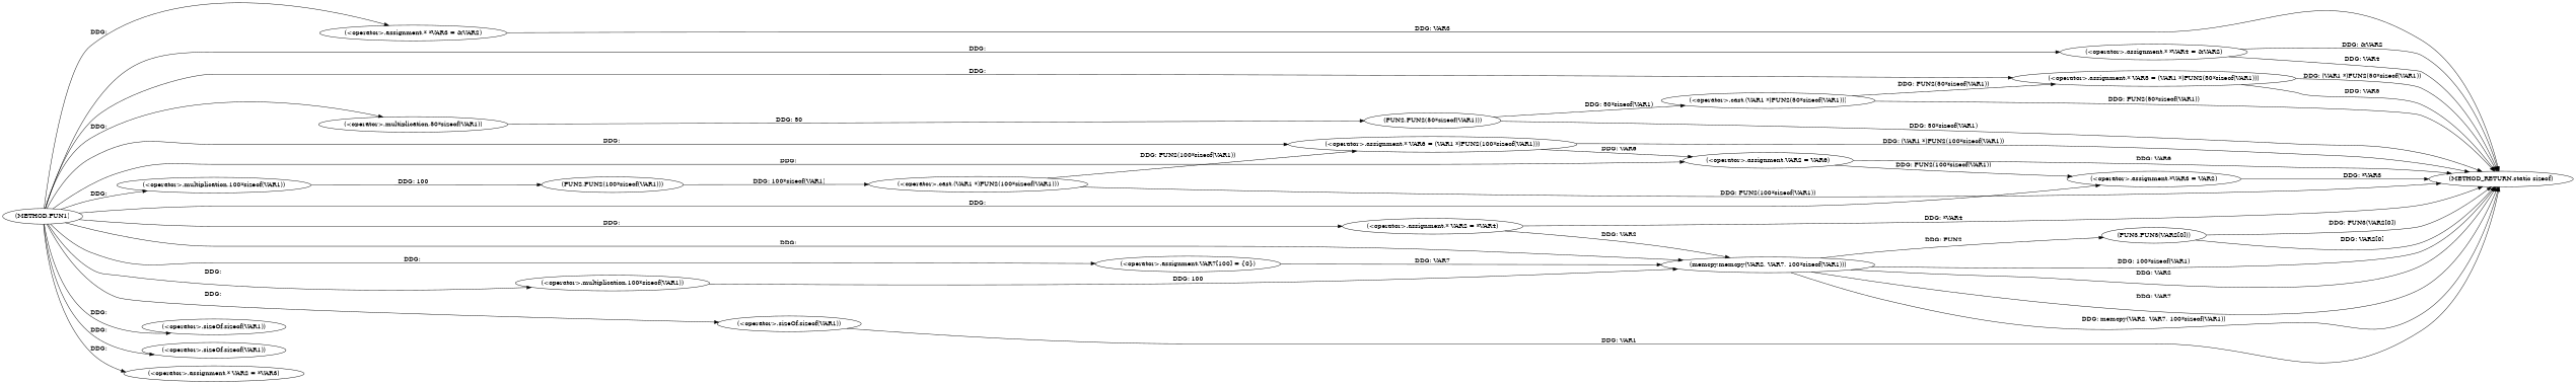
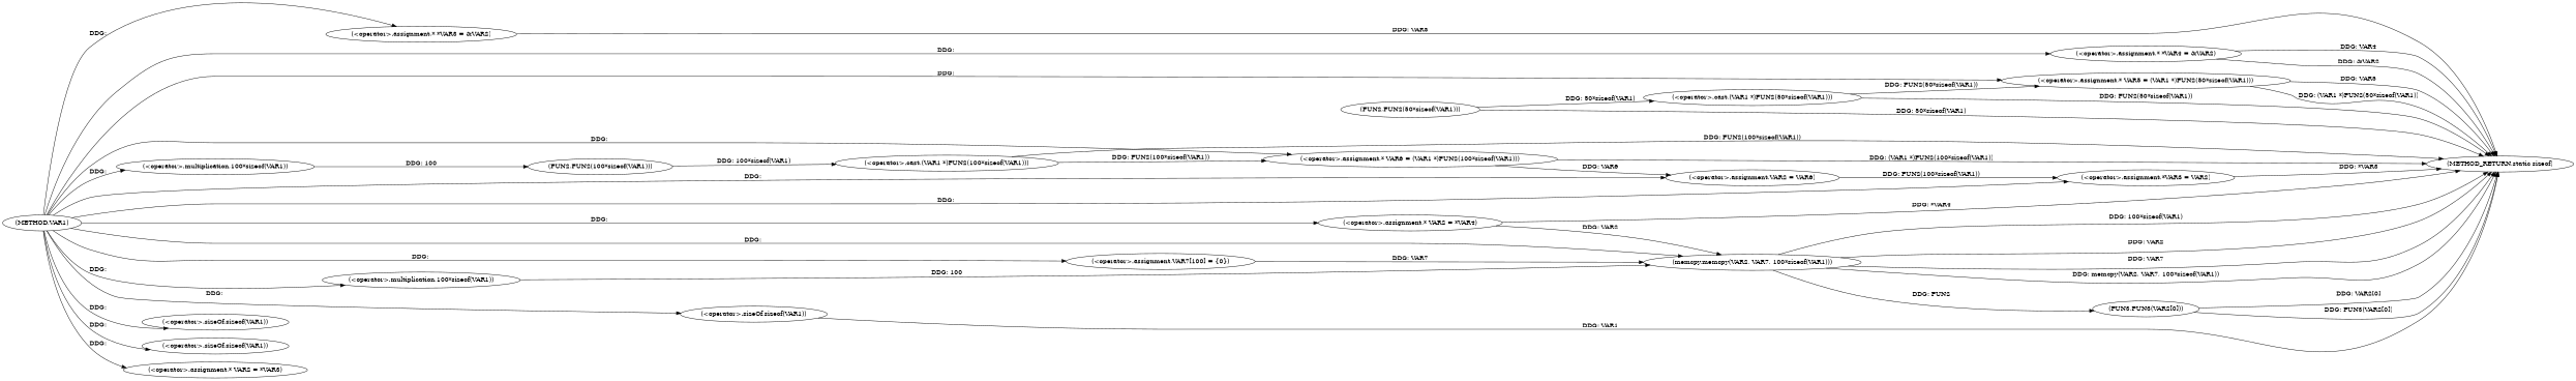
  digraph {
    rankdir=LR
-   n1 [label="(METHOD,FUN1)"]
+   n1 [label="(METHOD,VAR1)"]
    n2 [label="(<operator>.assignment,* *VAR3 = &VAR2)"]
    n3 [label="(<operator>.assignment,* *VAR4 = &VAR2)"]
    n4 [label="(<operator>.assignment,* VAR5 = (VAR1 *)FUN2(50*sizeof(VAR1)))"]
-   n5 [label="(<operator>.multiplication,50*sizeof(VAR1))"]
    n6 [label="(<operator>.sizeOf,sizeof(VAR1))"]
    n7 [label="(<operator>.assignment,* VAR6 = (VAR1 *)FUN2(100*sizeof(VAR1)))"]
    n8 [label="(<operator>.multiplication,100*sizeof(VAR1))"]
    n9 [label="(<operator>.sizeOf,sizeof(VAR1))"]
    n10 [label="(<operator>.assignment,* VAR2 = *VAR3)"]
    n11 [label="(<operator>.assignment,VAR2 = VAR6)"]
    n12 [label="(<operator>.assignment,*VAR3 = VAR2)"]
    n13 [label="(<operator>.assignment,* VAR2 = *VAR4)"]
    n14 [label="(<operator>.assignment,VAR7[100] = {0})"]
    n15 [label="(memcpy,memcpy(VAR2, VAR7, 100*sizeof(VAR1)))"]
    n16 [label="(<operator>.multiplication,100*sizeof(VAR1))"]
    n17 [label="(<operator>.sizeOf,sizeof(VAR1))"]
    n18 [label="(METHOD_RETURN,static sizeof)"]
    n19 [label="(FUN2,FUN2(50*sizeof(VAR1)))"]
    n20 [label="(FUN2,FUN2(100*sizeof(VAR1)))"]
    n21 [label="(FUN3,FUN3(VAR2[0]))"]
    n22 [label="(<operator>.cast,(VAR1 *)FUN2(50*sizeof(VAR1)))"]
    n23 [label="(<operator>.cast,(VAR1 *)FUN2(100*sizeof(VAR1)))"]
    n1 -> n2 [label="DDG: "]
    n1 -> n3 [label="DDG: "]
    n1 -> n4 [label="DDG: "]
-   n1 -> n5 [label="DDG: "]
    n1 -> n6 [label="DDG: "]
    n1 -> n7 [label="DDG: "]
    n1 -> n8 [label="DDG: "]
    n1 -> n9 [label="DDG: "]
    n1 -> n10 [label="DDG: "]
    n1 -> n11 [label="DDG: "]
    n1 -> n12 [label="DDG: "]
    n1 -> n13 [label="DDG: "]
    n1 -> n14 [label="DDG: "]
    n1 -> n15 [label="DDG: "]
    n1 -> n16 [label="DDG: "]
    n1 -> n17 [label="DDG: "]
    n2 -> n18 [label="DDG: VAR3"]
    n3 -> n18 [label="DDG: VAR4"]
    n3 -> n18 [label="DDG: &VAR2"]
    n4 -> n18 [label="DDG: VAR5"]
    n4 -> n18 [label="DDG: (VAR1 *)FUN2(50*sizeof(VAR1))"]
-   n5 -> n19 [label="DDG: 50"]
    n7 -> n11 [label="DDG: VAR6"]
    n7 -> n18 [label="DDG: (VAR1 *)FUN2(100*sizeof(VAR1))"]
    n8 -> n20 [label="DDG: 100"]
    n11 -> n12 [label="DDG: FUN2(100*sizeof(VAR1))"]
-   n11 -> n18 [label="DDG: VAR6"]
    n12 -> n18 [label="DDG: *VAR3"]
    n13 -> n15 [label="DDG: VAR2"]
    n13 -> n18 [label="DDG: *VAR4"]
    n14 -> n15 [label="DDG: VAR7"]
    n15 -> n18 [label="DDG: 100*sizeof(VAR1)"]
    n15 -> n18 [label="DDG: VAR2"]
    n15 -> n18 [label="DDG: VAR7"]
    n15 -> n18 [label="DDG: memcpy(VAR2, VAR7, 100*sizeof(VAR1))"]
    n15 -> n21 [label="DDG: FUN2"]
    n16 -> n15 [label="DDG: 100"]
    n17 -> n18 [label="DDG: VAR1"]
    n19 -> n18 [label="DDG: 50*sizeof(VAR1)"]
    n19 -> n22 [label="DDG: 50*sizeof(VAR1)"]
    n20 -> n23 [label="DDG: 100*sizeof(VAR1)"]
    n21 -> n18 [label="DDG: VAR2[0]"]
    n21 -> n18 [label="DDG: FUN3(VAR2[0])"]
    n22 -> n4 [label="DDG: FUN2(50*sizeof(VAR1))"]
    n22 -> n18 [label="DDG: FUN2(50*sizeof(VAR1))"]
    n23 -> n7 [label="DDG: FUN2(100*sizeof(VAR1))"]
    n23 -> n18 [label="DDG: FUN2(100*sizeof(VAR1))"]
  }
